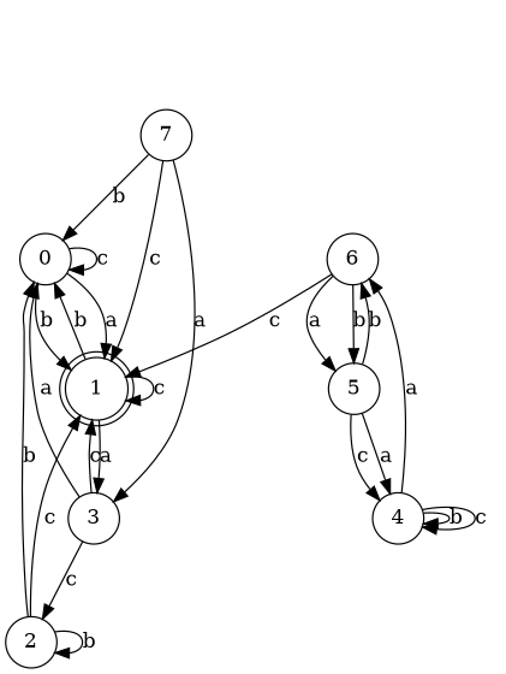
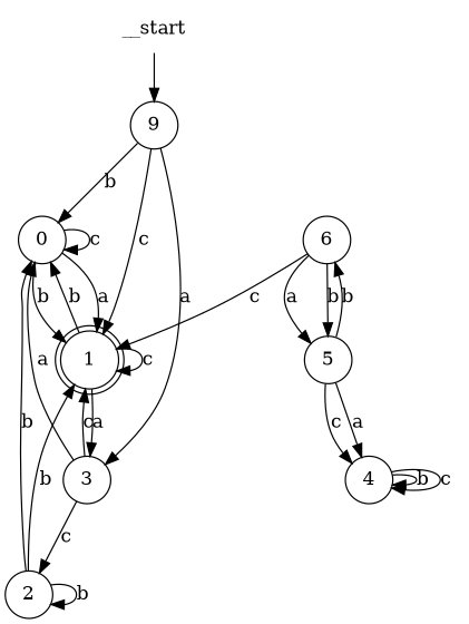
  digraph {
    node [shape=circle]
-   n2 [label=7]
+   __start [shape=none]
+   n2 [label=9]
    n3 [label=0]
    n4 [label=1 shape=doublecircle]
    n5 [label=3]
    n6 [label=2]
    n7 [label=4]
    n8 [label=6]
    n9 [label=5]
+   __start -> n2
    n2 -> n3 [label=b]
    n2 -> n4 [label=c]
    n2 -> n5 [label=a]
    n3 -> n3 [label=c]
    n3 -> n4 [label=a]
    n3 -> n4 [label=b]
    n4 -> n3 [label=b]
    n4 -> n4 [label=c]
    n4 -> n5 [label=a]
    n5 -> n3 [label=a]
    n5 -> n4 [label=c]
    n5 -> n6 [label=c]
    n6 -> n3 [label=b]
-   n6 -> n4 [label=c]
+   n6 -> n4 [label=b]
    n6 -> n6 [label=b]
    n7 -> n7 [label=b]
    n7 -> n7 [label=c]
-   n7 -> n8 [label=a]
    n8 -> n4 [label=c]
    n8 -> n9 [label=a]
    n8 -> n9 [label=b]
    n9 -> n7 [label=a]
    n9 -> n7 [label=c]
    n9 -> n8 [label=b]
  }
